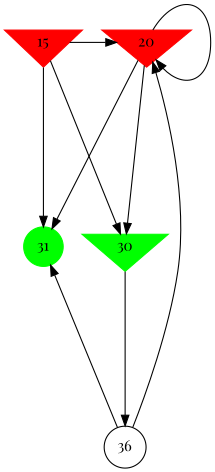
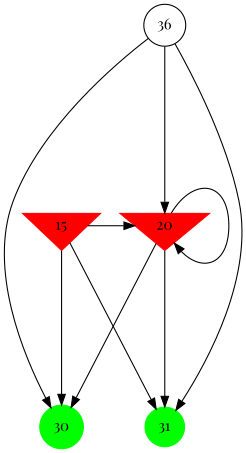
  digraph {
    fontname="Playfair Display"
    ranksep=2.0
    node [color=red fontname="Playfair Display" shape=circle style=filled]
    edge [fontname="Playfair Display"]
    15 [shape=invtriangle]
    20 [shape=invtriangle]
    n3 [color=black label=36 style=""]
-   30 [color=green shape=invtriangle]
+   30 [color=green]
    31 [color=green]
    subgraph sub_1 {
      rank=same
      15
      20
    }
    subgraph sub_2 {
      rank=same
      n3
    }
    subgraph sub_3 {
      rank=same
      30
      31
    }
    15 -> 20
    15 -> 30
    15 -> 31
    20 -> 20
    20 -> 30
    20 -> 31
    n3 -> 20
-   30 -> n3
+   n3 -> 30
    n3 -> 31
  }
